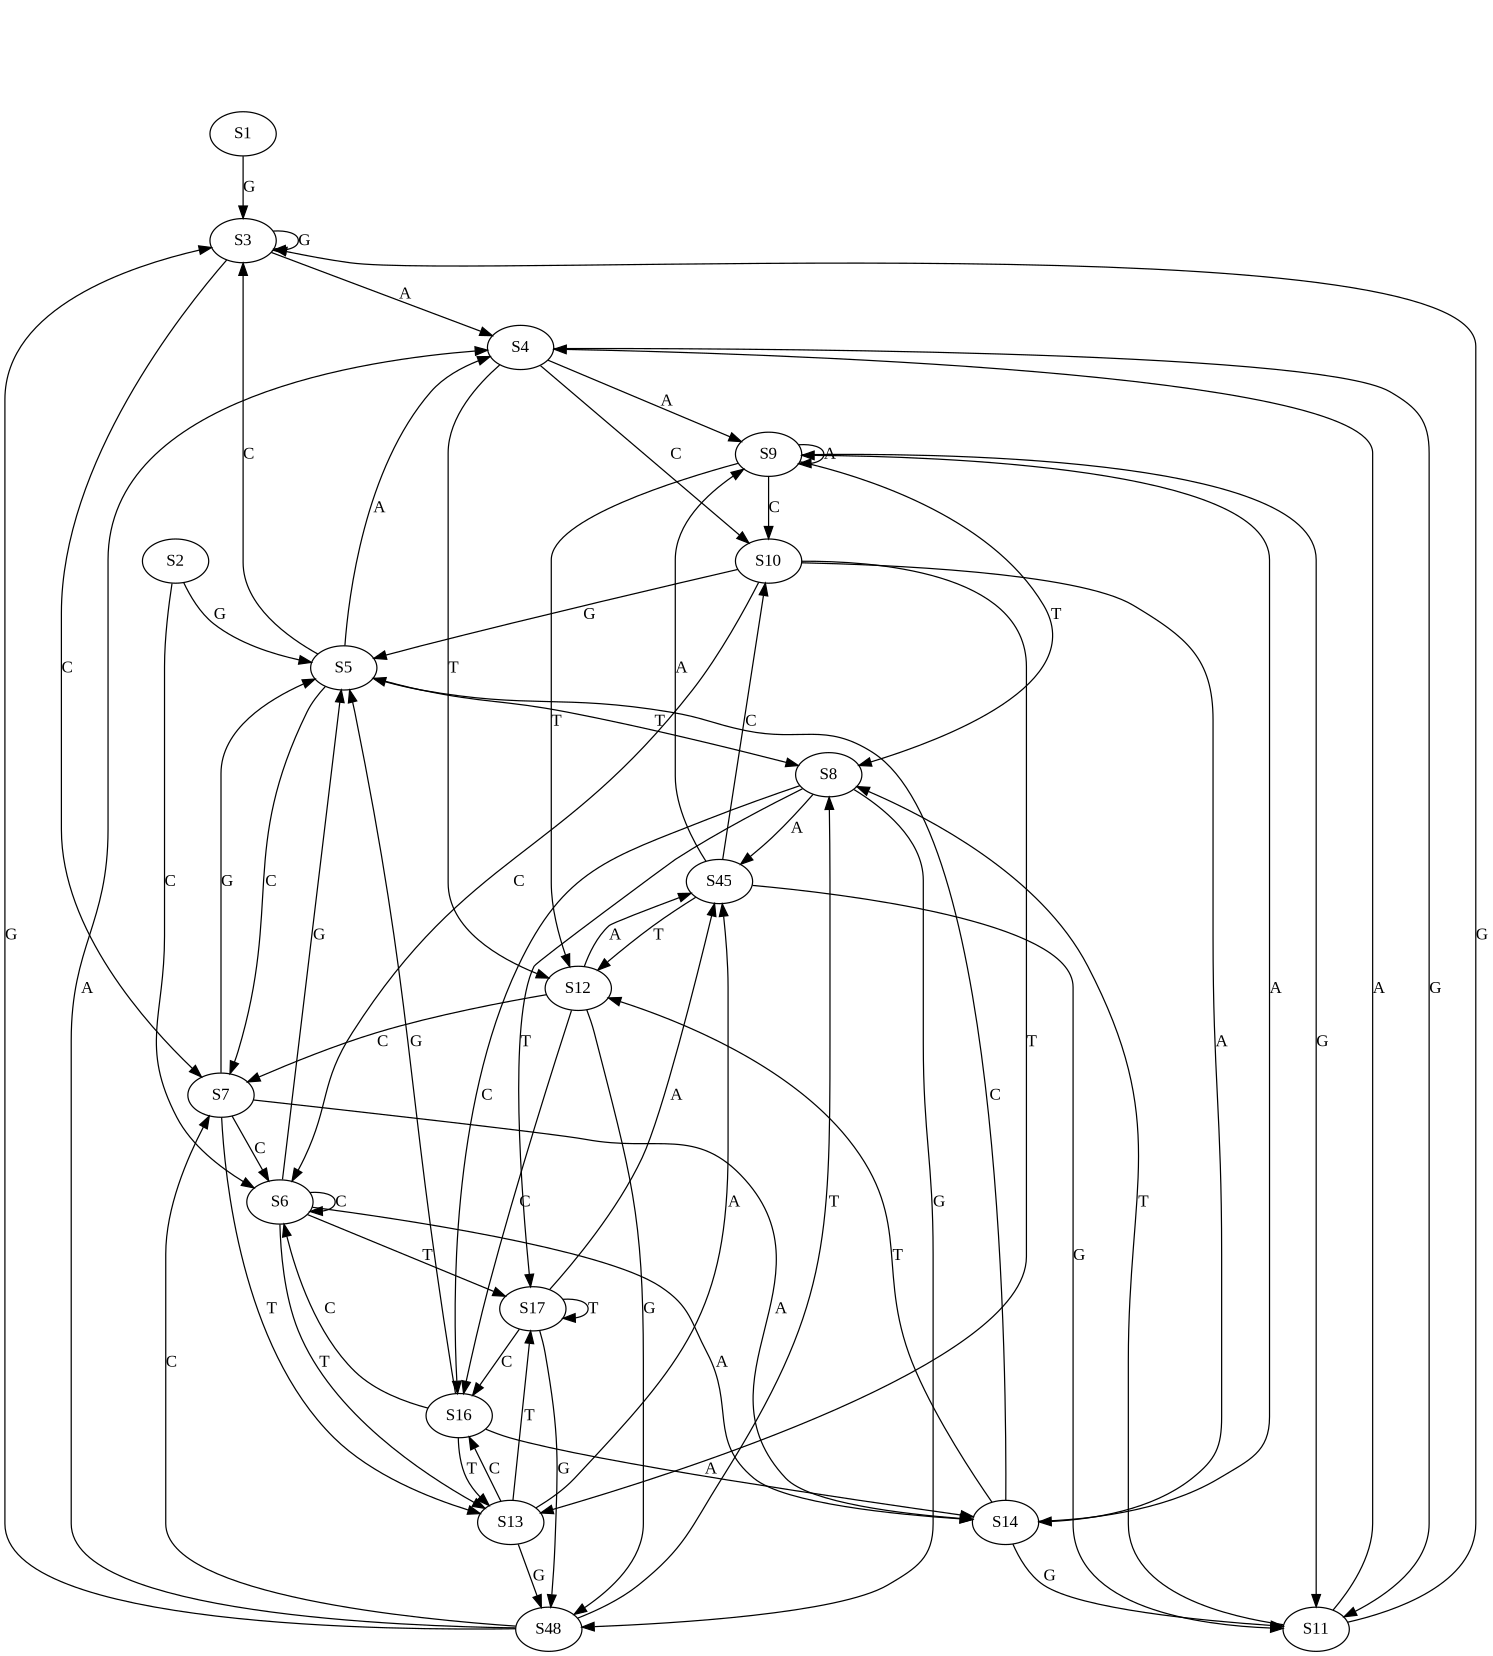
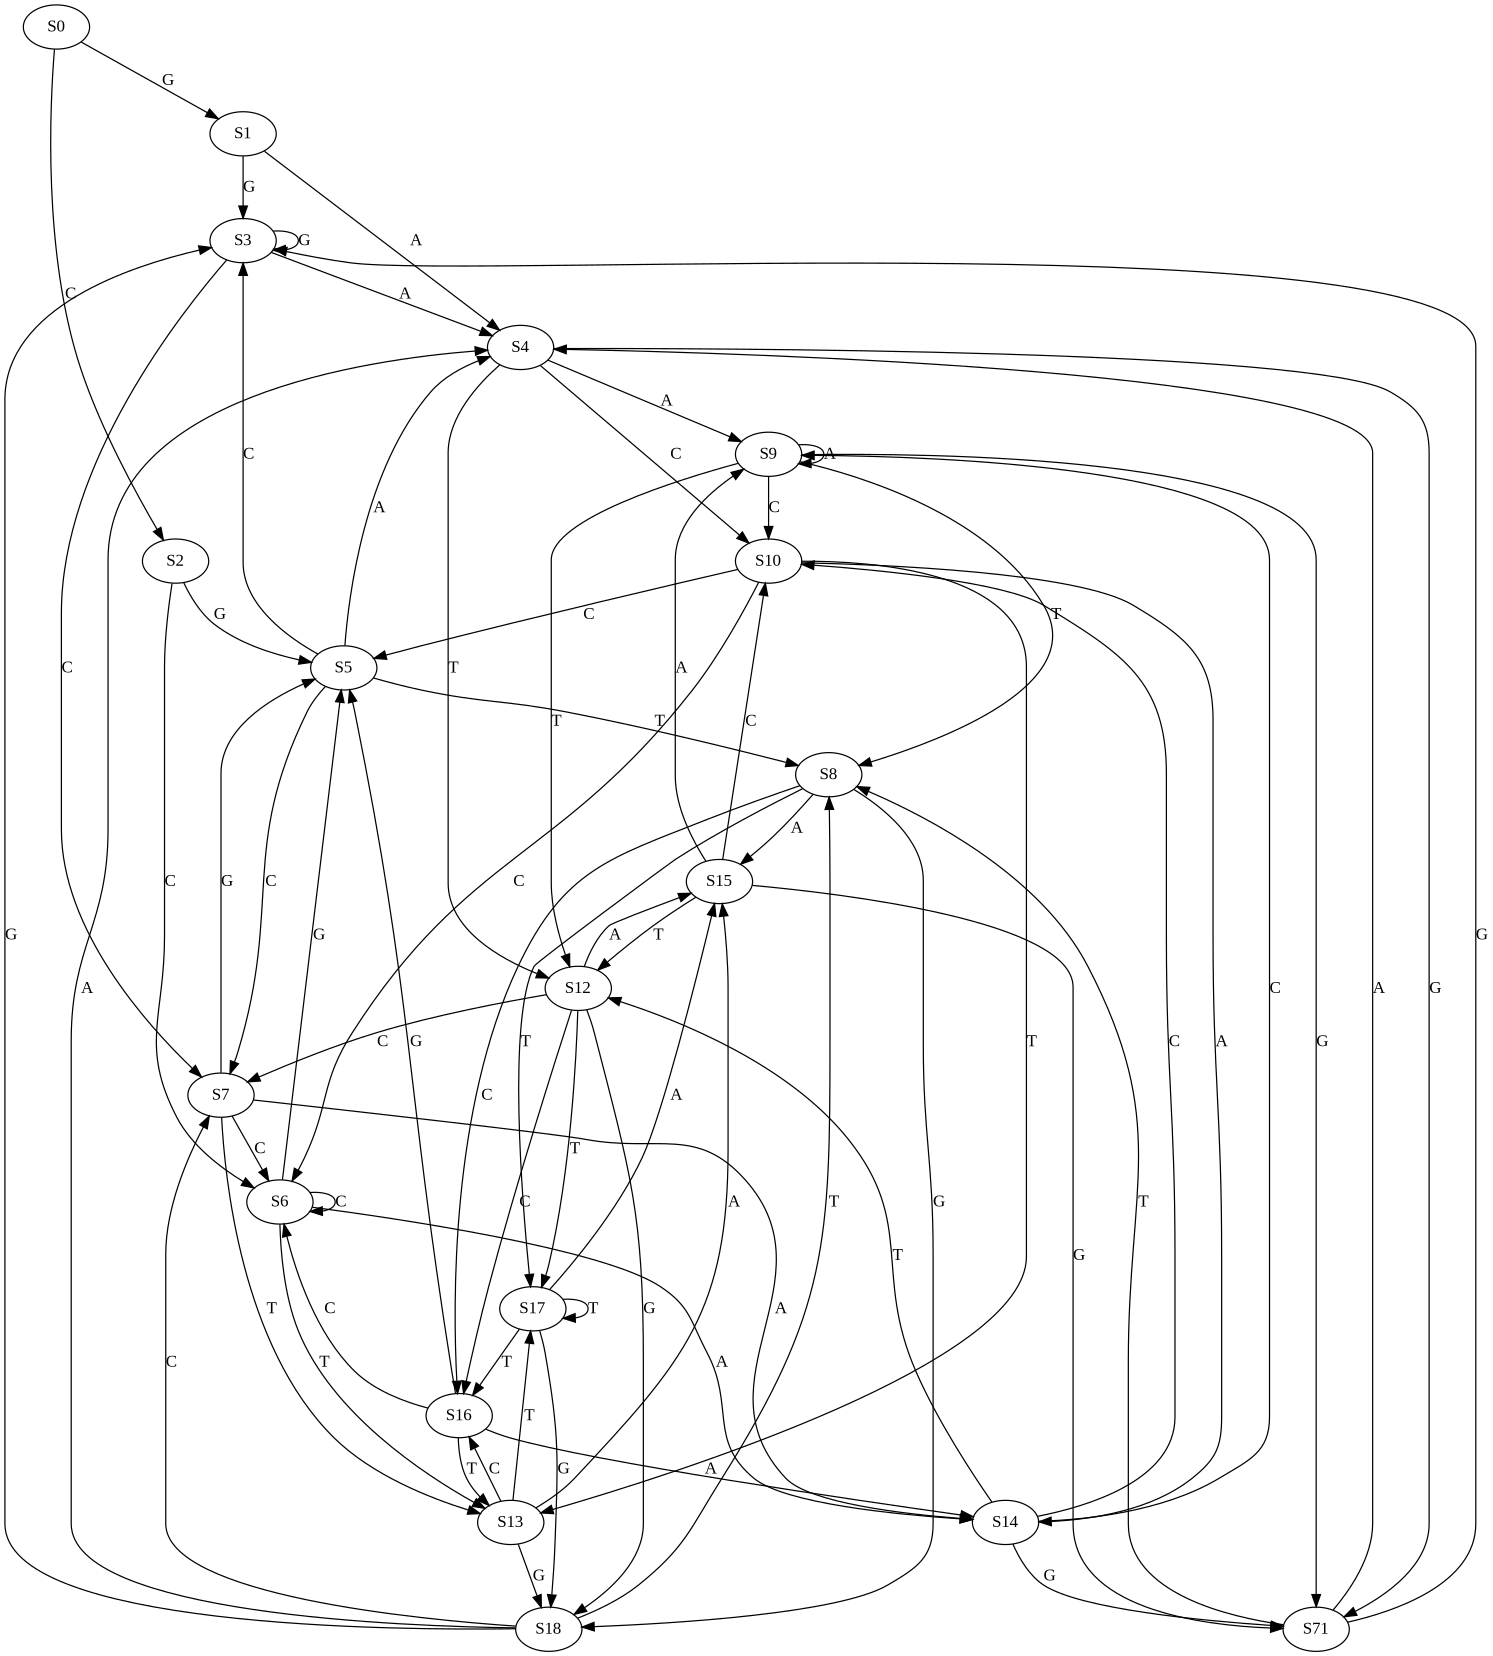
  strict digraph {
    fontname="Liberation Serif"
    node [fontname="Liberation Serif"]
    edge [fontname="Liberation Serif"]
+   S0
    S1
    S2
    S3
    S4
    S5
    S6
    S7
    S9
    S10
-   S11
+   S11 [label=S71]
    S12
    S8
    S13
    S14
-   S15 [label=S45]
+   S15
    S16
    S17
-   S18 [label=S48]
+   S18
+   S0 -> S1 [label=G]
+   S0 -> S2 [label=C]
    S1 -> S3 [label=G]
+   S1 -> S4 [label=A]
    S2 -> S5 [label=G]
    S2 -> S6 [label=C]
    S3 -> S3 [label=G]
    S3 -> S4 [label=A]
    S3 -> S7 [label=C]
    S4 -> S9 [label=A]
    S4 -> S10 [label=C]
    S4 -> S11 [label=G]
    S4 -> S12 [label=T]
    S5 -> S3 [label=C]
    S5 -> S4 [label=A]
    S5 -> S7 [label=C]
    S5 -> S8 [label=T]
    S6 -> S5 [label=G]
    S6 -> S6 [label=C]
    S6 -> S13 [label=T]
    S6 -> S14 [label=A]
    S7 -> S5 [label=G]
    S7 -> S6 [label=C]
    S7 -> S13 [label=T]
    S7 -> S14 [label=A]
    S9 -> S9 [label=A]
    S9 -> S10 [label=C]
    S9 -> S11 [label=G]
    S9 -> S12 [label=T]
    S9 -> S8 [label=T]
-   S10 -> S5 [label=G]
+   S10 -> S5 [label=C]
    S10 -> S6 [label=C]
    S10 -> S13 [label=T]
    S10 -> S14 [label=A]
    S11 -> S3 [label=G]
    S11 -> S4 [label=A]
    S11 -> S8 [label=T]
    S12 -> S7 [label=C]
    S12 -> S15 [label=A]
    S12 -> S16 [label=C]
-   S6 -> S17 [label=T]
+   S12 -> S17 [label=T]
    S12 -> S18 [label=G]
    S8 -> S15 [label=A]
    S8 -> S16 [label=C]
    S8 -> S17 [label=T]
    S8 -> S18 [label=G]
    S13 -> S15 [label=A]
    S13 -> S16 [label=C]
    S13 -> S17 [label=T]
    S13 -> S18 [label=G]
-   S14 -> S9 [label=A]
-   S14 -> S5 [label=C]
+   S14 -> S9 [label=C]
+   S14 -> S10 [label=C]
    S14 -> S11 [label=G]
    S14 -> S12 [label=T]
    S15 -> S9 [label=A]
    S15 -> S10 [label=C]
    S15 -> S11 [label=G]
    S15 -> S12 [label=T]
    S16 -> S5 [label=G]
    S16 -> S6 [label=C]
    S16 -> S13 [label=T]
    S16 -> S14 [label=A]
    S17 -> S15 [label=A]
-   S17 -> S16 [label=C]
+   S17 -> S16 [label=T]
    S17 -> S17 [label=T]
    S17 -> S18 [label=G]
    S18 -> S3 [label=G]
    S18 -> S4 [label=A]
    S18 -> S7 [label=C]
    S18 -> S8 [label=T]
  }
